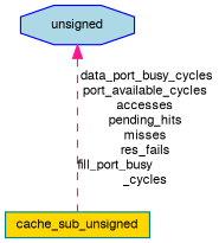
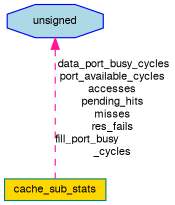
  digraph {
    node [fontname=FreeSans fontsize=10 style=filled]
-   n1 [color=teal fillcolor=gold fontcolor=black height=0.2 label=cache_sub_unsigned shape=box width=0.4]
+   n1 [color=teal fillcolor=gold fontcolor=black height=0.2 label=cache_sub_stats shape=box width=0.4]
    n2 [color=blue height=0.2 label=unsigned shape=octagon width=0.4 fillcolor=lightblue]
    n2 -> n1 [color=deeppink dir=back fontname=FreeSans fontsize=10 label=" data_port_busy_cycles\nport_available_cycles\naccesses\npending_hits\nmisses\nres_fails\nfill_port_busy\l_cycles" labelfontname=FreeSans labelfontsize=10 style=dashed]
  }
